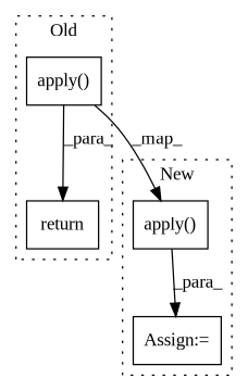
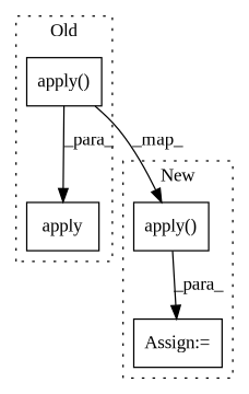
  digraph {
    fontname="Liberation Serif"
    node [a=75 l="26,1" shape=box fontname="Liberation Serif"]
    edge [fontname="Liberation Serif"]
    n1 [label="apply()" s="4170,4224"]
-   n2 [a=93 l=7 label=return s=4163]
+   n2 [a=93 l=7 label=apply s=4163]
    n3 [label="apply()" s="4222,4276"]
    n4 [a=68 l=3 label="Assign:=" s=4219]
    subgraph cluster_1 {
      label=Old
      style=dotted
      n1
      n2
    }
    subgraph cluster_2 {
      label=New
      style=dotted
      n3
      n4
    }
    n1 -> n2 [label=_para_]
    n1 -> n3 [label=_map_]
    n3 -> n4 [label=_para_]
  }
